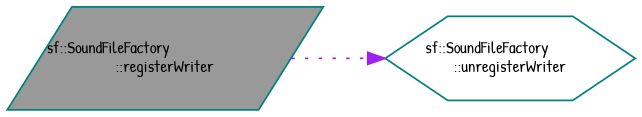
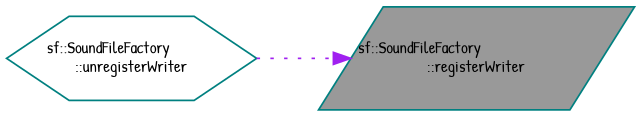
  digraph {
    rankdir=LR
    fontname="Patrick Hand"
    node [color=teal fontname="Patrick Hand" fontsize=10 style=filled]
    n1 [fillcolor=grey60 fontcolor=black height=0.2 label="sf::SoundFileFactory\l::registerWriter" shape=parallelogram width=0.4]
    n2 [fillcolor=white height=0.2 label="sf::SoundFileFactory\l::unregisterWriter" shape=hexagon width=0.4]
-   n1 -> n2 [color=purple fontname="Patrick Hand" fontsize=10 labelfontname=Helvetica labelfontsize=10 style=dotted]
+   n2 -> n1 [color=purple fontname="Patrick Hand" fontsize=10 labelfontname=Helvetica labelfontsize=10 style=dotted]
  }
